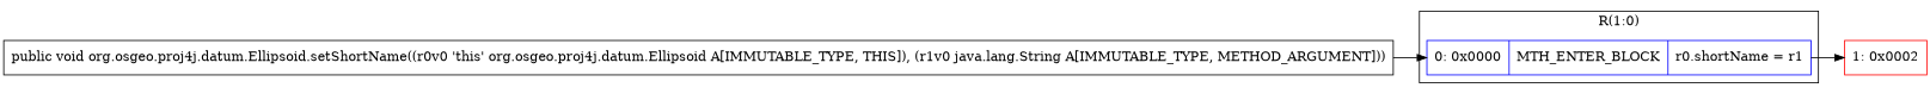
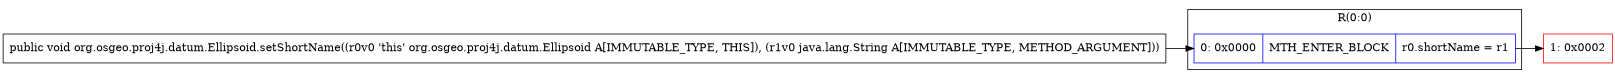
  digraph {
    rankdir=LR
    node [shape=record]
    n1 [color=blue label="{0\:\ 0x0000|MTH_ENTER_BLOCK\l|r0.shortName = r1\l}"]
    n2 [color=red label="{1\:\ 0x0002}"]
    n3 [label="{public void org.osgeo.proj4j.datum.Ellipsoid.setShortName((r0v0 'this' org.osgeo.proj4j.datum.Ellipsoid A[IMMUTABLE_TYPE, THIS]), (r1v0 java.lang.String A[IMMUTABLE_TYPE, METHOD_ARGUMENT])) }"]
    subgraph cluster_1 {
-     label="R(1:0)"
+     label="R(0:0)"
      n1
    }
    n1 -> n2
    n3 -> n1
  }
